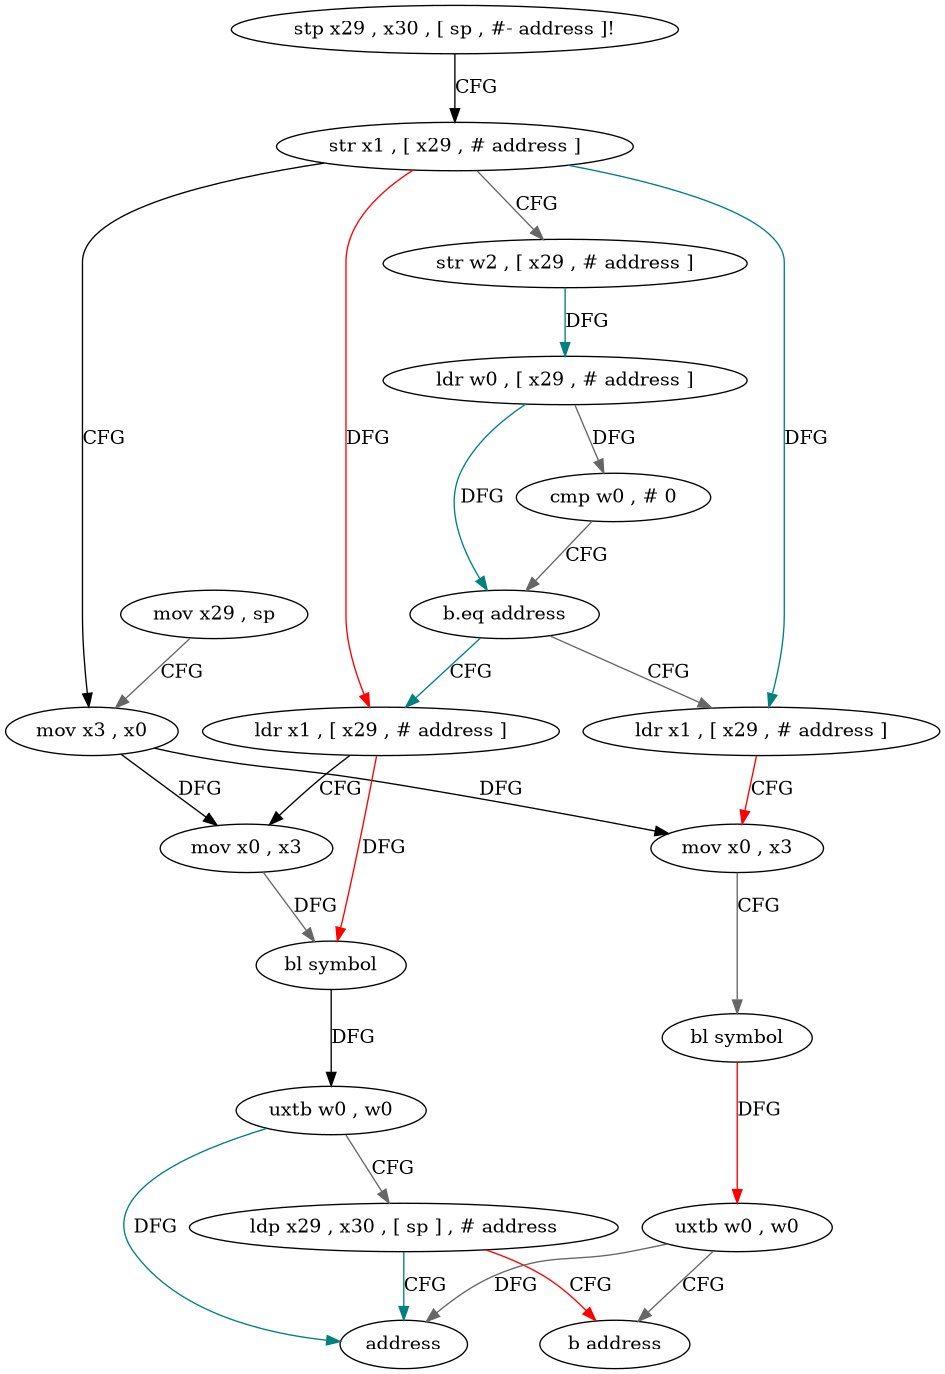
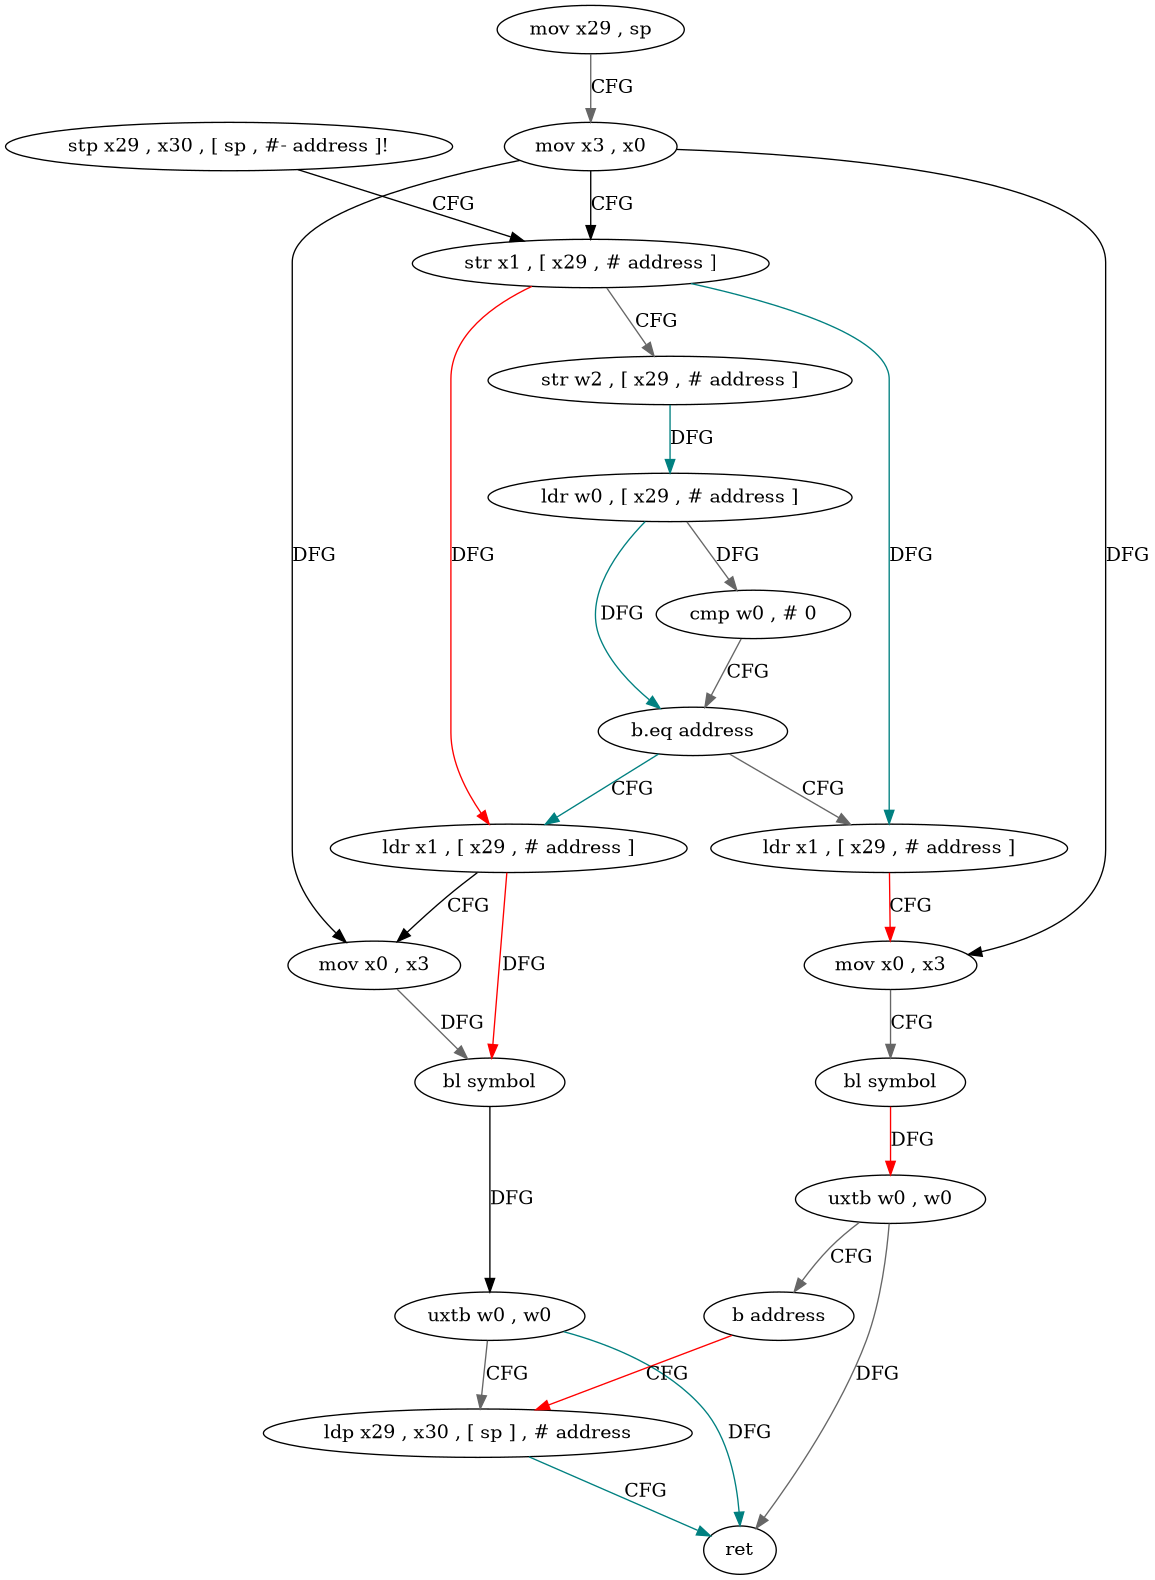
  digraph {
    edge [color=gray40]
    n1 [label="stp x29 , x30 , [ sp , #- address ]!"]
    n2 [label="str x1 , [ x29 , # address ]"]
    n3 [label="mov x29 , sp"]
    n4 [label="mov x3 , x0"]
    n5 [label="mov x0 , x3"]
    n6 [label="mov x0 , x3"]
    n7 [label="str w2 , [ x29 , # address ]"]
    n8 [label="ldr x1 , [ x29 , # address ]"]
    n9 [label="ldr x1 , [ x29 , # address ]"]
    n10 [label="bl symbol"]
    n11 [label="bl symbol"]
    n12 [label="ldr w0 , [ x29 , # address ]"]
    n13 [label="cmp w0 , # 0"]
    n14 [label="b.eq address"]
    n15 [label="uxtb w0 , w0"]
    n16 [label="ldp x29 , x30 , [ sp ] , # address"]
-   n17 [label=address]
+   n17 [label=ret]
    n18 [label="uxtb w0 , w0"]
    n19 [label="b address"]
    n1 -> n2 [color=black label=CFG]
    n2 -> n7 [label=CFG]
    n2 -> n8 [color=red label=DFG]
    n2 -> n9 [color=teal label=DFG]
    n3 -> n4 [label=CFG]
-   n2 -> n4 [color=black label=CFG]
+   n4 -> n2 [color=black label=CFG]
    n4 -> n5 [color=black label=DFG]
    n4 -> n6 [color=black label=DFG]
    n5 -> n10 [label=DFG]
    n6 -> n11 [label=CFG]
    n7 -> n12 [color=teal label=DFG]
    n8 -> n5 [color=black label=CFG]
    n8 -> n10 [color=red label=DFG]
    n9 -> n6 [color=red label=CFG]
    n10 -> n15 [color=black label=DFG]
    n11 -> n18 [color=red label=DFG]
    n12 -> n13 [label=DFG]
    n12 -> n14 [color=teal label=DFG]
    n13 -> n14 [label=CFG]
    n14 -> n8 [color=teal label=CFG]
    n14 -> n9 [label=CFG]
    n15 -> n16 [label=CFG]
    n15 -> n17 [color=teal label=DFG]
    n16 -> n17 [color=teal label=CFG]
    n18 -> n17 [label=DFG]
    n18 -> n19 [label=CFG]
-   n16 -> n19 [color=red label=CFG]
+   n19 -> n16 [color=red label=CFG]
  }
